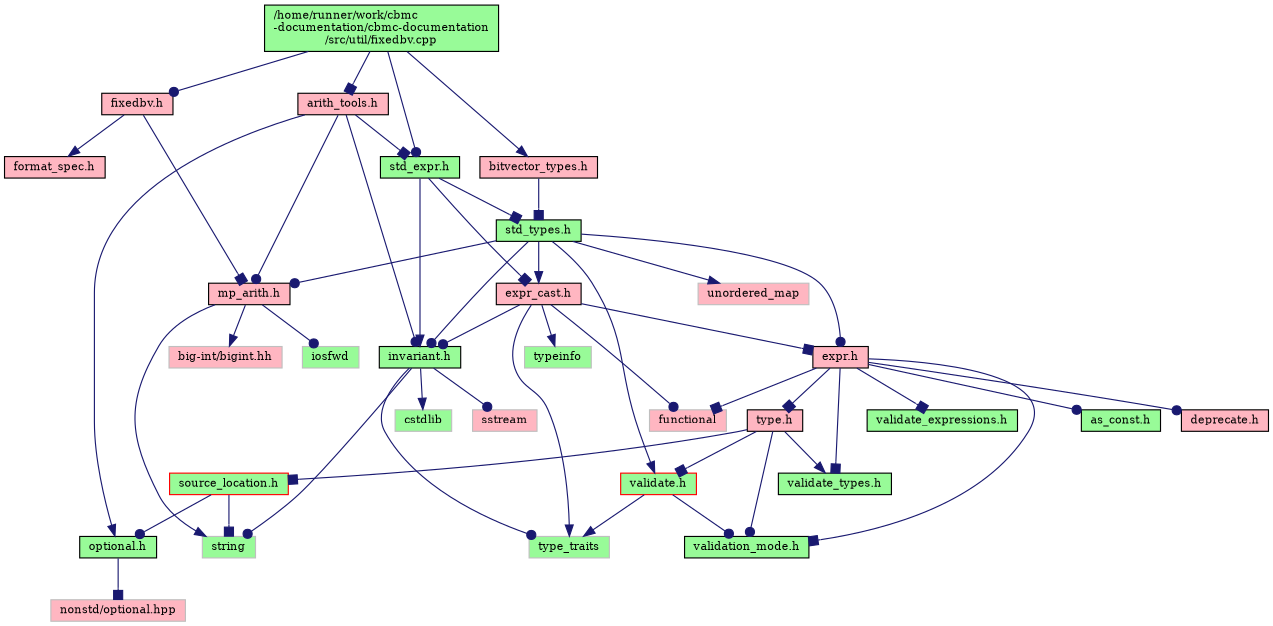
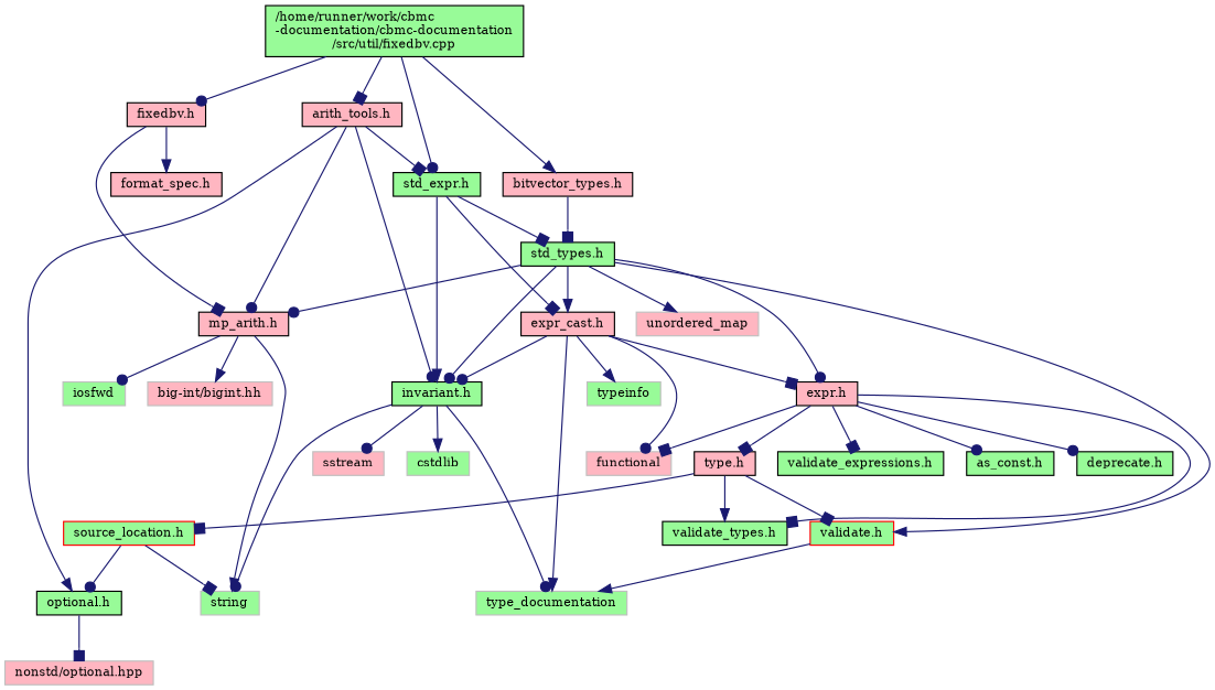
  digraph {
    fontname="DejaVu Serif"
    node [color=black fillcolor=palegreen fontname="DejaVu Serif" fontsize=10 shape=record style=filled]
    edge [arrowhead=dot color=midnightblue fontname="DejaVu Serif" fontsize=10 labelfontname=Helvetica labelfontsize=10 style=solid]
    n1 [fontcolor=black height=0.2 label="/home/runner/work/cbmc\l-documentation/cbmc-documentation\l/src/util/fixedbv.cpp" width=0.4]
    n2 [fillcolor=lightpink height=0.2 label="fixedbv.h" width=0.4]
    n3 [fillcolor=lightpink height=0.2 label="arith_tools.h" width=0.4]
    n4 [height=0.2 label="std_expr.h" width=0.4]
    n5 [fillcolor=lightpink height=0.2 label="bitvector_types.h" width=0.4]
    n6 [fillcolor=lightpink height=0.2 label="mp_arith.h" width=0.4]
    n7 [fillcolor=lightpink height=0.2 label="format_spec.h" width=0.4]
    n8 [height=0.2 label="invariant.h" width=0.4]
    n9 [height=0.2 label="optional.h" width=0.4]
    n10 [fillcolor=lightpink height=0.2 label="expr_cast.h" width=0.4]
    n11 [height=0.2 label="std_types.h" width=0.4]
    n12 [color=grey75 height=0.2 label=iosfwd width=0.4]
    n13 [color=grey75 height=0.2 label=string width=0.4]
    n14 [color=grey75 fillcolor=lightpink height=0.2 label="big-int/bigint.hh" width=0.4]
    n15 [color=grey75 height=0.2 label=cstdlib width=0.4]
    n16 [color=grey75 fillcolor=lightpink height=0.2 label=sstream width=0.4]
-   n17 [color=grey75 height=0.2 label=type_traits width=0.4]
+   n17 [color=grey75 height=0.2 label=type_documentation width=0.4]
    n18 [color=grey75 fillcolor=lightpink height=0.2 label="nonstd/optional.hpp" width=0.4]
    n19 [color=grey75 height=0.2 label=typeinfo width=0.4]
    n20 [color=grey75 fillcolor=lightpink height=0.2 label=functional width=0.4]
    n21 [fillcolor=lightpink height=0.2 label="expr.h" width=0.4]
    n22 [color=red height=0.2 label="validate.h" width=0.4]
    n23 [color=grey75 fillcolor=lightpink height=0.2 label=unordered_map width=0.4]
    n24 [height=0.2 label="as_const.h" width=0.4]
-   n25 [fillcolor=lightpink height=0.2 label="deprecate.h" width=0.4]
+   n25 [height=0.2 label="deprecate.h" width=0.4]
    n26 [fillcolor=lightpink height=0.2 label="type.h" width=0.4]
-   n27 [height=0.2 label="validation_mode.h" width=0.4]
    n28 [height=0.2 label="validate_types.h" width=0.4]
    n29 [height=0.2 label="validate_expressions.h" width=0.4]
    n30 [color=red height=0.2 label="source_location.h" width=0.4]
    n1 -> n2
    n1 -> n3 [arrowhead=box]
    n1 -> n4
    n1 -> n5 [arrowhead=normal]
    n2 -> n6 [arrowhead=box]
    n2 -> n7 [arrowhead=normal]
    n3 -> n4 [arrowhead=box]
    n3 -> n6
    n3 -> n8
    n3 -> n9 [arrowhead=normal]
    n4 -> n8 [arrowhead=normal]
    n4 -> n10 [arrowhead=box]
    n4 -> n11 [arrowhead=box]
    n5 -> n11 [arrowhead=box]
    n6 -> n12
    n6 -> n13 [arrowhead=normal]
    n6 -> n14 [arrowhead=normal]
    n8 -> n13
    n8 -> n15 [arrowhead=normal]
    n8 -> n16
    n8 -> n17
    n9 -> n18 [arrowhead=box]
    n10 -> n8
    n10 -> n17 [arrowhead=normal]
    n10 -> n19 [arrowhead=normal]
    n10 -> n20
    n10 -> n21 [arrowhead=box]
    n11 -> n6
    n11 -> n8
    n11 -> n10 [arrowhead=normal]
    n11 -> n21
    n11 -> n22 [arrowhead=normal]
    n11 -> n23 [arrowhead=normal]
    n21 -> n20 [arrowhead=box]
    n21 -> n24
    n21 -> n25
    n21 -> n26 [arrowhead=box]
-   n21 -> n27 [arrowhead=box]
    n21 -> n28 [arrowhead=box]
    n21 -> n29 [arrowhead=box]
    n22 -> n17 [arrowhead=normal]
-   n22 -> n27
    n26 -> n22 [arrowhead=box]
-   n26 -> n27
    n26 -> n28 [arrowhead=normal]
    n26 -> n30 [arrowhead=box]
    n30 -> n9
    n30 -> n13 [arrowhead=box]
  }
